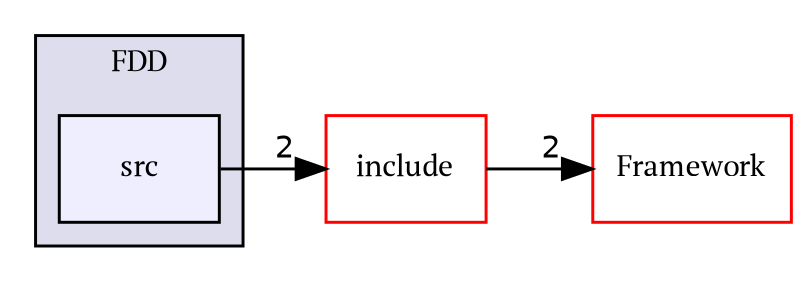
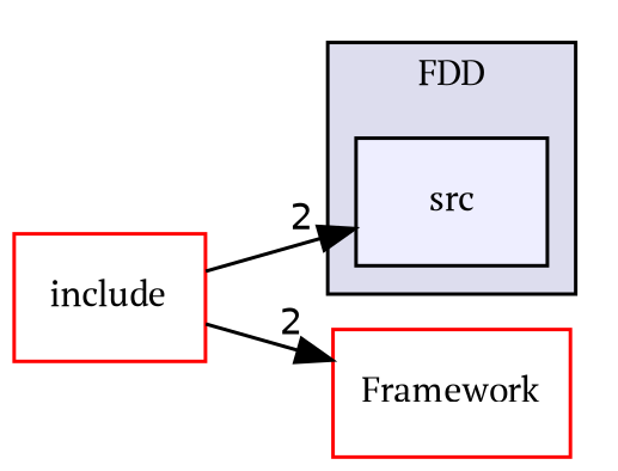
  digraph {
    compound=true
    fontname="PT Serif"
    rankdir=LR
    node [fontname="PT Serif" fontsize=10 shape=box color=red]
    edge [fontname="PT Serif" headlabel=2 labeldistance=1.5 labelfontname=Helvetica labelfontsize=10]
    n1 [fillcolor="#eeeeff" label=src pencolor=black style=filled color=""]
    n2 [label=include]
    n3 [label=Framework]
    subgraph cluster_1 {
      bgcolor="#ddddee"
      fontsize=10
      label=FDD
      pencolor=black
      n1
    }
-   n1 -> n2
+   n2 -> n1
    n2 -> n3
  }
